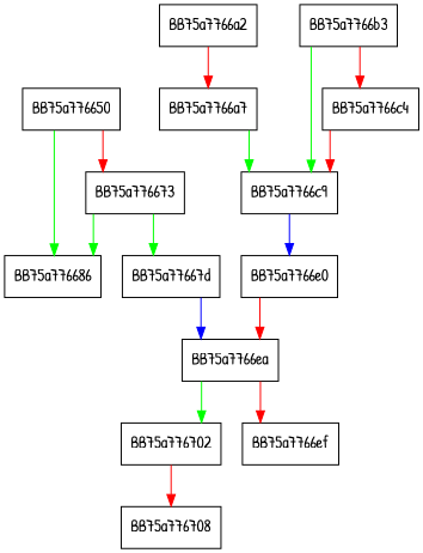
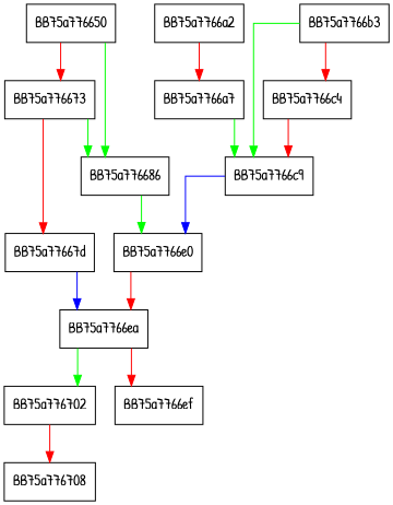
  digraph {
    fontname="Patrick Hand"
    splines=ortho
    node [fontname="Patrick Hand" shape=box]
    edge [color=red fontname="Patrick Hand"]
    BB75a776650
    BB75a776686
    BB75a776673
    BB75a7766e0
    BB75a77667d
    BB75a7766ea
    BB75a7766a2
    BB75a7766a7
    BB75a776702
    BB75a7766ef
    BB75a776708
    BB75a7766c9
    BB75a7766b3
    BB75a7766c4
    BB75a776650 -> BB75a776686 [color=green]
    BB75a776650 -> BB75a776673
+   BB75a776686 -> BB75a7766e0 [color=green]
    BB75a776673 -> BB75a776686 [color=green]
-   BB75a776673 -> BB75a77667d [color=green]
+   BB75a776673 -> BB75a77667d
    BB75a7766e0 -> BB75a7766ea
    BB75a77667d -> BB75a7766ea [color=blue]
    BB75a7766ea -> BB75a776702 [color=green]
    BB75a7766ea -> BB75a7766ef
    BB75a7766a2 -> BB75a7766a7
    BB75a7766a7 -> BB75a7766c9 [color=green]
    BB75a776702 -> BB75a776708
    BB75a7766c9 -> BB75a7766e0 [color=blue]
    BB75a7766b3 -> BB75a7766c9 [color=green]
    BB75a7766b3 -> BB75a7766c4
    BB75a7766c4 -> BB75a7766c9
  }
